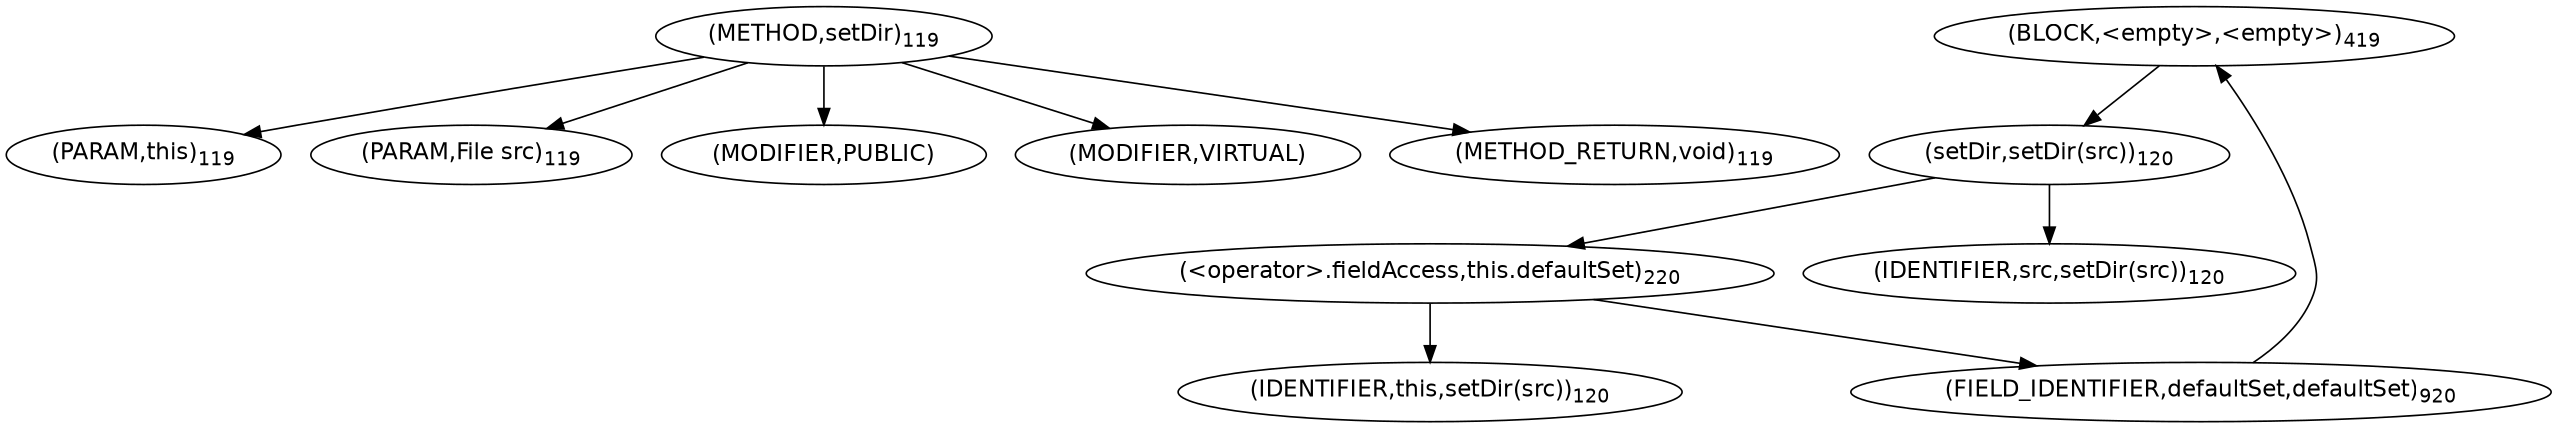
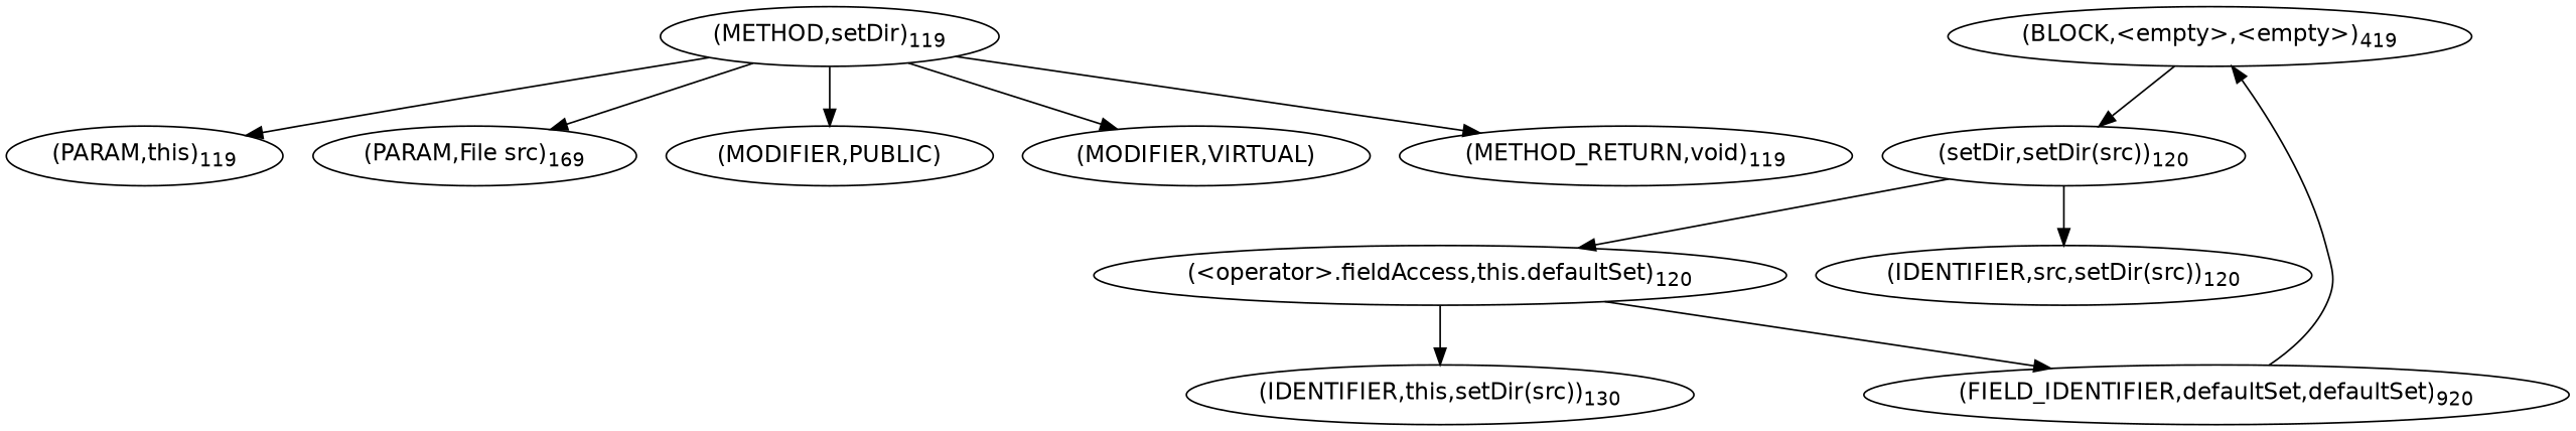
  digraph {
    fontname="DejaVu Sans"
    node [fontname="DejaVu Sans"]
    edge [fontname="DejaVu Sans"]
    n1 [label=<(METHOD,setDir)<SUB>119</SUB>>]
    n2 [label=<(PARAM,this)<SUB>119</SUB>>]
-   n3 [label=<(PARAM,File src)<SUB>119</SUB>>]
+   n3 [label=<(PARAM,File src)<SUB>169</SUB>>]
    n4 [label=<(MODIFIER,PUBLIC)>]
    n5 [label=<(MODIFIER,VIRTUAL)>]
    n6 [label=<(METHOD_RETURN,void)<SUB>119</SUB>>]
    n7 [label=<(BLOCK,&lt;empty&gt;,&lt;empty&gt;)<SUB>419</SUB>>]
    n8 [label=<(setDir,setDir(src))<SUB>120</SUB>>]
-   n9 [label=<(&lt;operator&gt;.fieldAccess,this.defaultSet)<SUB>220</SUB>>]
+   n9 [label=<(&lt;operator&gt;.fieldAccess,this.defaultSet)<SUB>120</SUB>>]
    n10 [label=<(IDENTIFIER,src,setDir(src))<SUB>120</SUB>>]
-   n11 [label=<(IDENTIFIER,this,setDir(src))<SUB>120</SUB>>]
+   n11 [label=<(IDENTIFIER,this,setDir(src))<SUB>130</SUB>>]
    n12 [label=<(FIELD_IDENTIFIER,defaultSet,defaultSet)<SUB>920</SUB>>]
    n1 -> n2
    n1 -> n3
    n1 -> n4
    n1 -> n5
    n1 -> n6
    n7 -> n8
    n8 -> n9
    n8 -> n10
    n9 -> n11
    n9 -> n12
    n12 -> n7
  }
